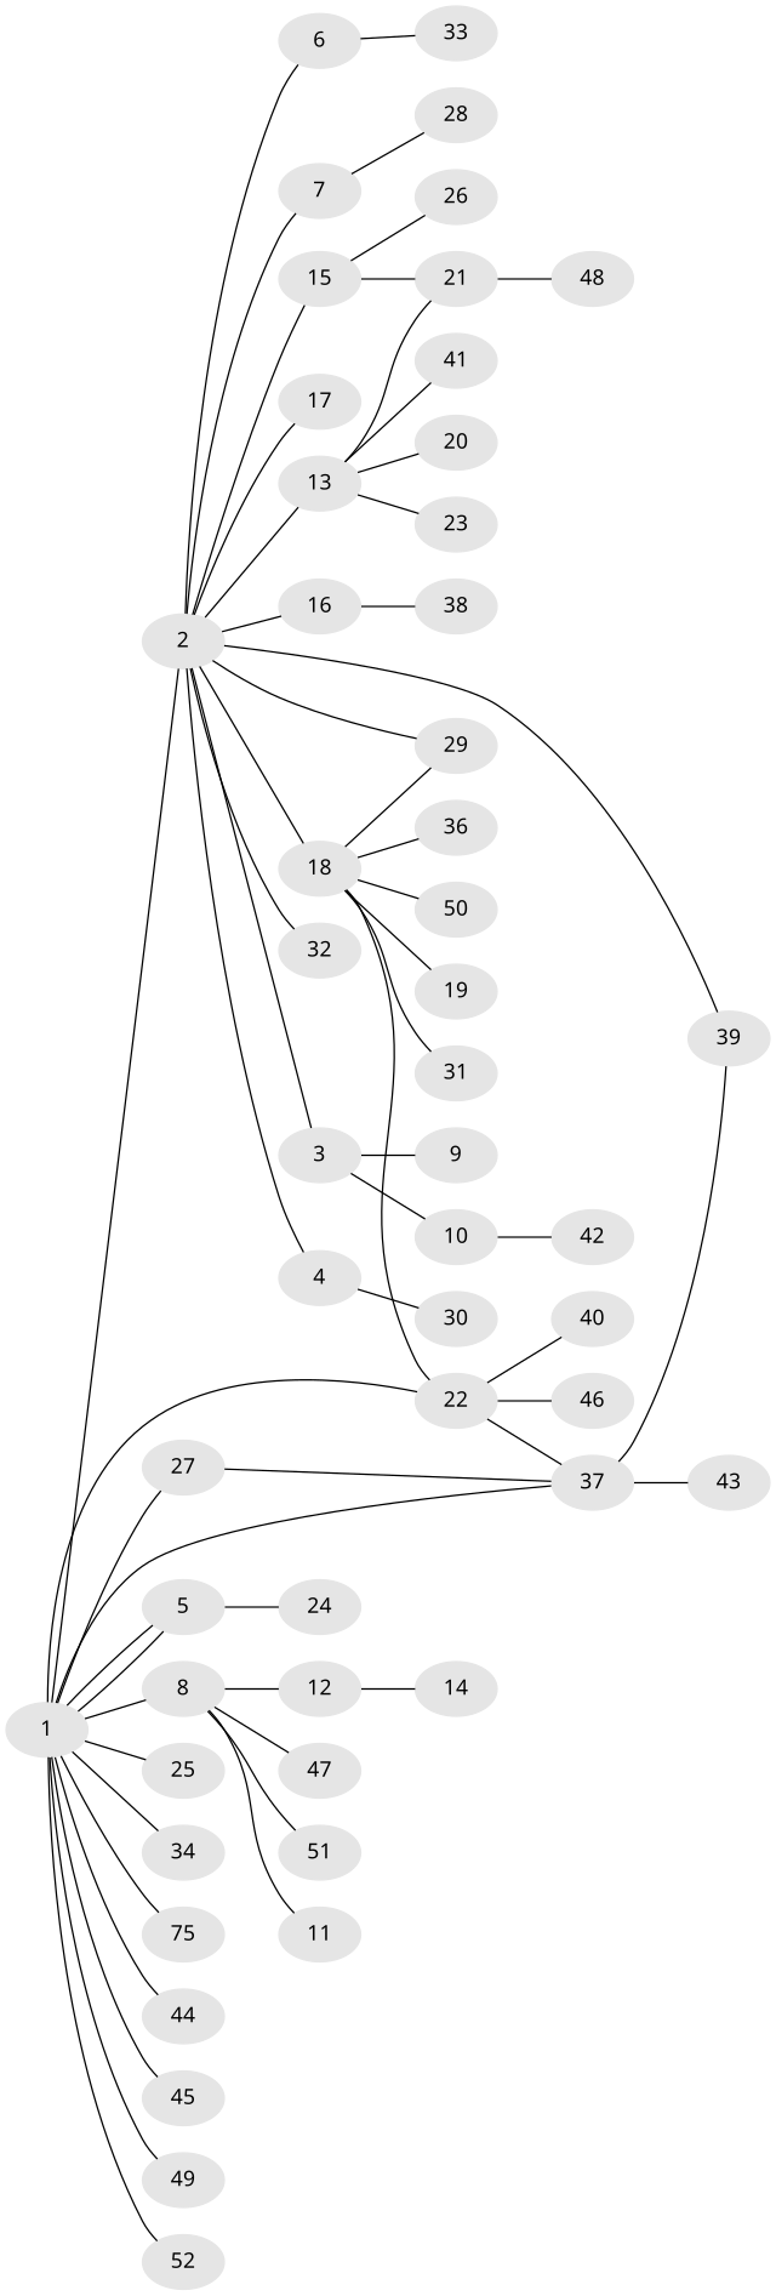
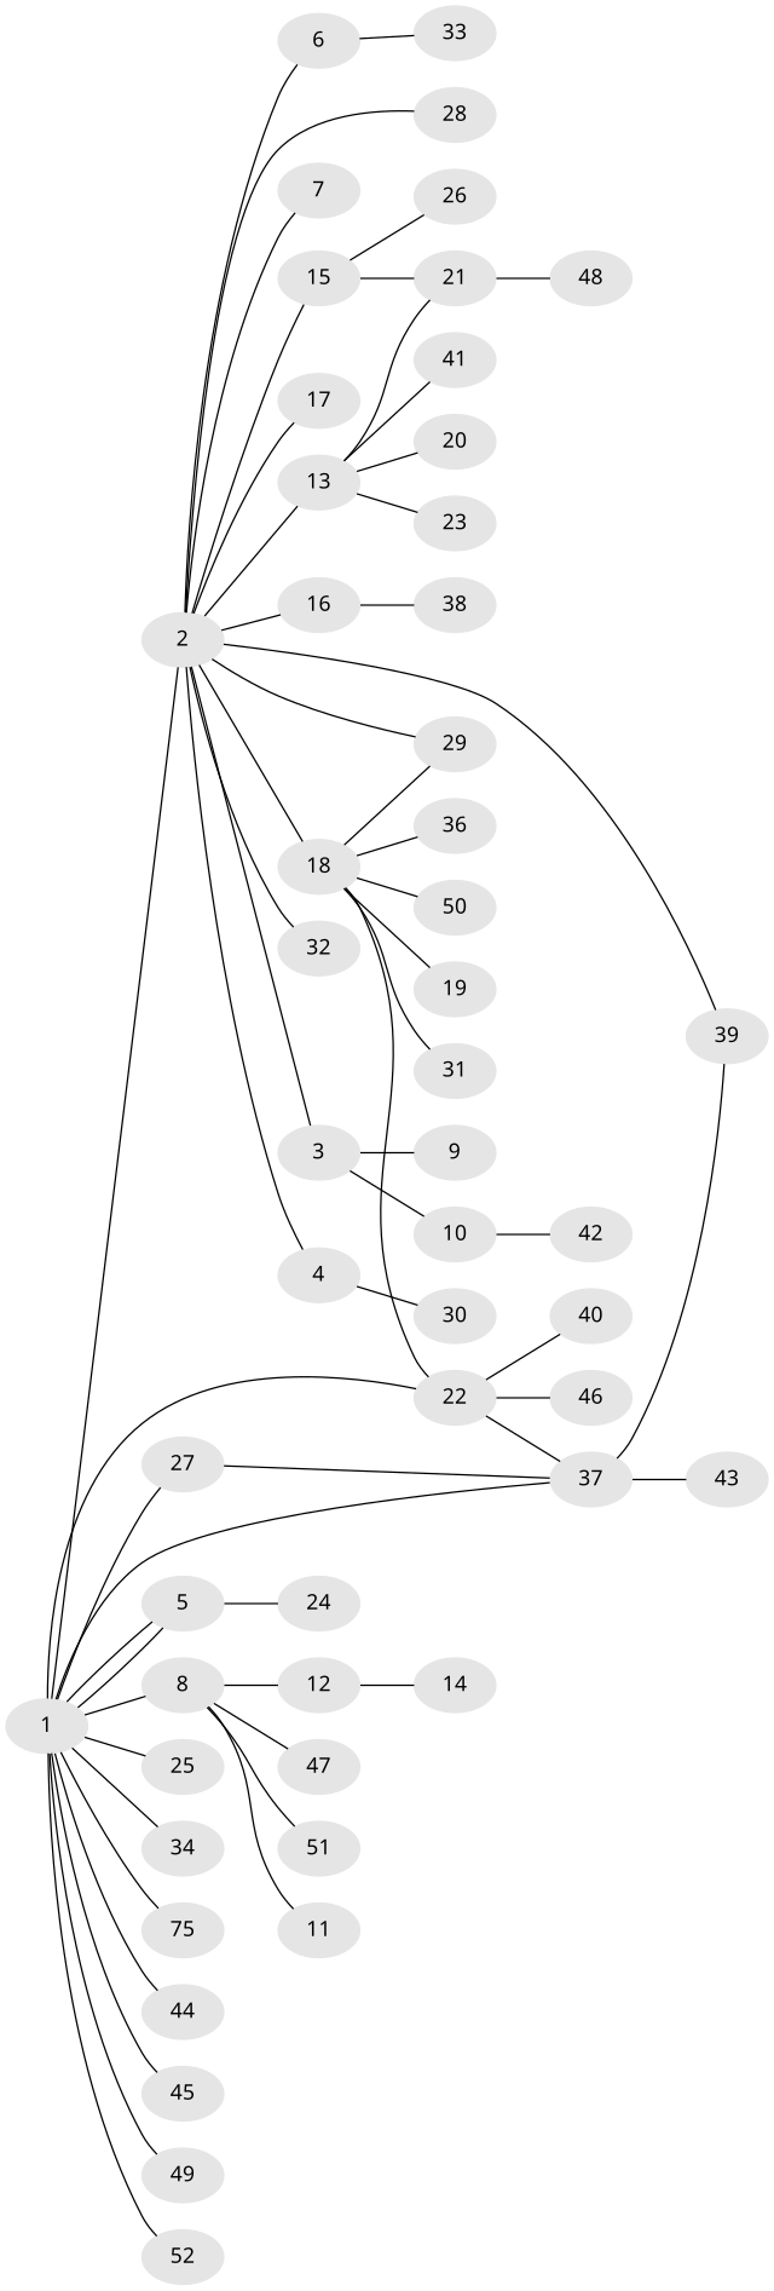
  graph {
    fontname="Noto Sans"
    rankdir=LR
    node [color=gray90 fontname="Noto Sans" style=filled]
    edge [fontname="Noto Sans"]
    1
    2
    5
    8
    22
    25
    27
    34
    n9 [label=75]
    37
    44
    45
    49
    52
    3
    4
    6
    7
    13
    15
    16
    17
    18
    28
    29
    32
    39
    24
    11
    12
    47
    51
    40
    46
    43
    9
    10
    30
    33
    20
    21
    23
    41
    26
    38
    19
    31
    36
    50
    42
    14
    48
    1 -- 2
    1 -- 5
    1 -- 5
    1 -- 8
    1 -- 22
    1 -- 25
    1 -- 27
    1 -- 34
    1 -- n9
    1 -- 37
    1 -- 44
    1 -- 45
    1 -- 49
    1 -- 52
    2 -- 3
    2 -- 4
    2 -- 6
    2 -- 7
    2 -- 13
    2 -- 15
    2 -- 16
    2 -- 17
    2 -- 18
-   7 -- 28
+   2 -- 28
    2 -- 29
    2 -- 32
    2 -- 39
    5 -- 24
    8 -- 11
    8 -- 12
    8 -- 47
    8 -- 51
    22 -- 37
    22 -- 40
    22 -- 46
    27 -- 37
    37 -- 39
    37 -- 43
    3 -- 9
    3 -- 10
    4 -- 30
    6 -- 33
    13 -- 20
    13 -- 21
    13 -- 23
    13 -- 41
    15 -- 21
    15 -- 26
    16 -- 38
    18 -- 22
    18 -- 29
    18 -- 19
    18 -- 31
    18 -- 36
    18 -- 50
    12 -- 14
    10 -- 42
    21 -- 48
  }
